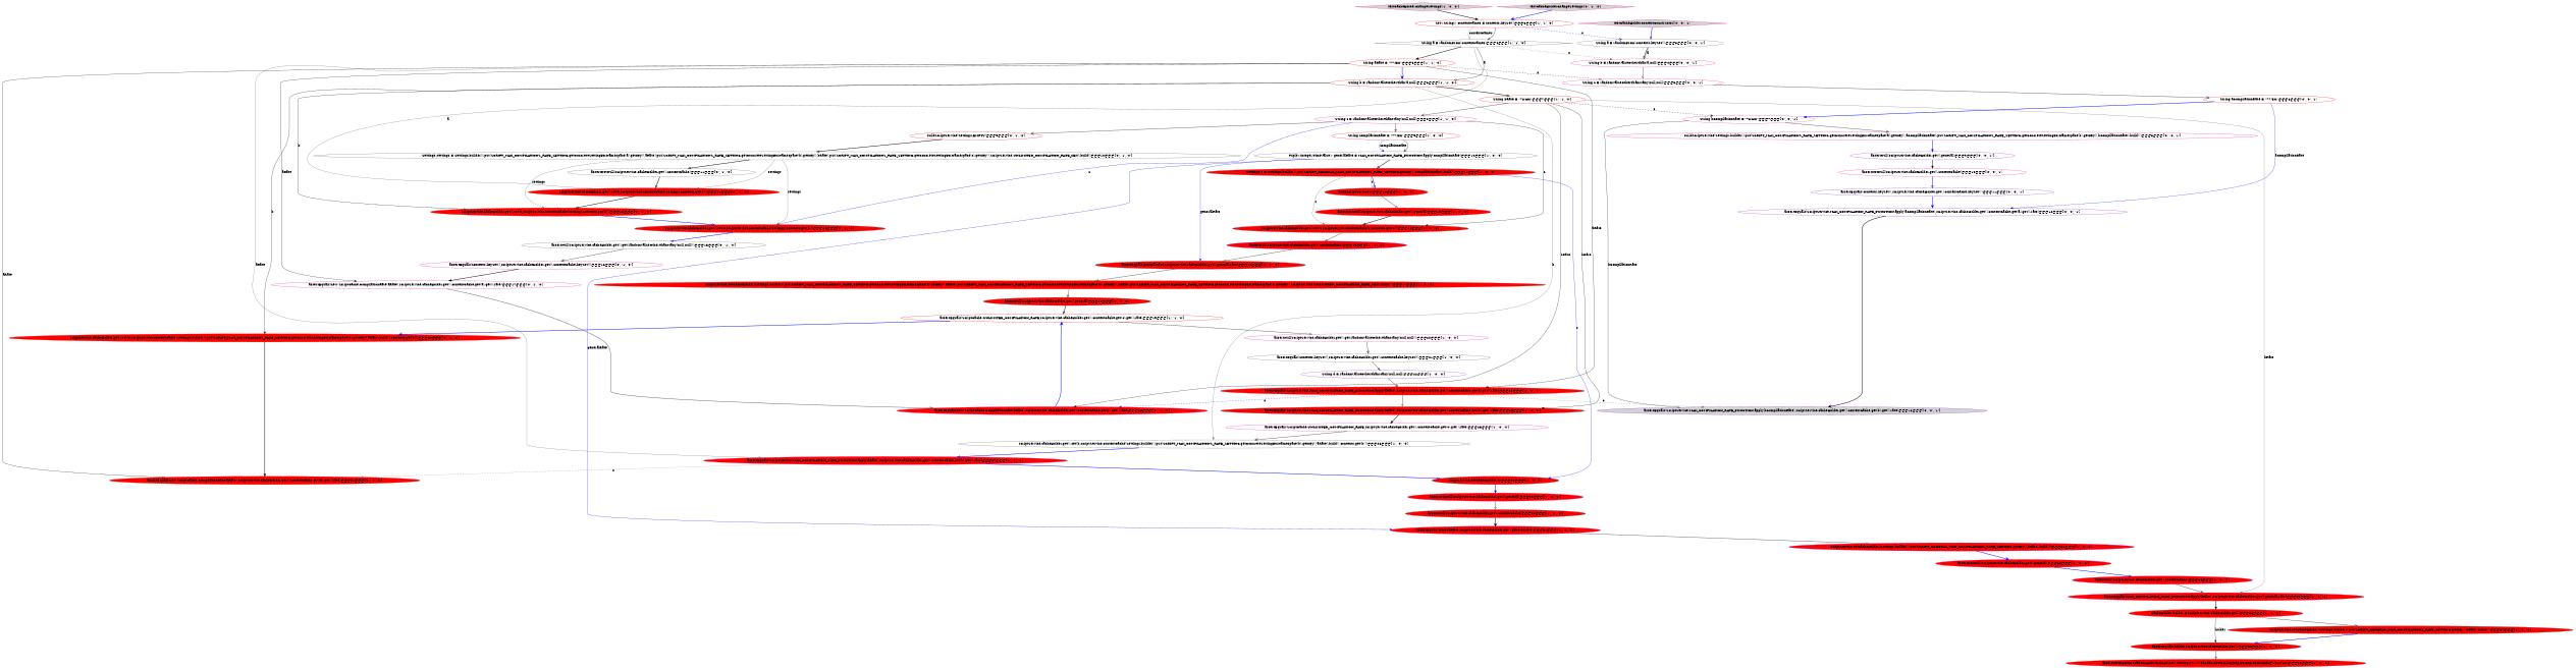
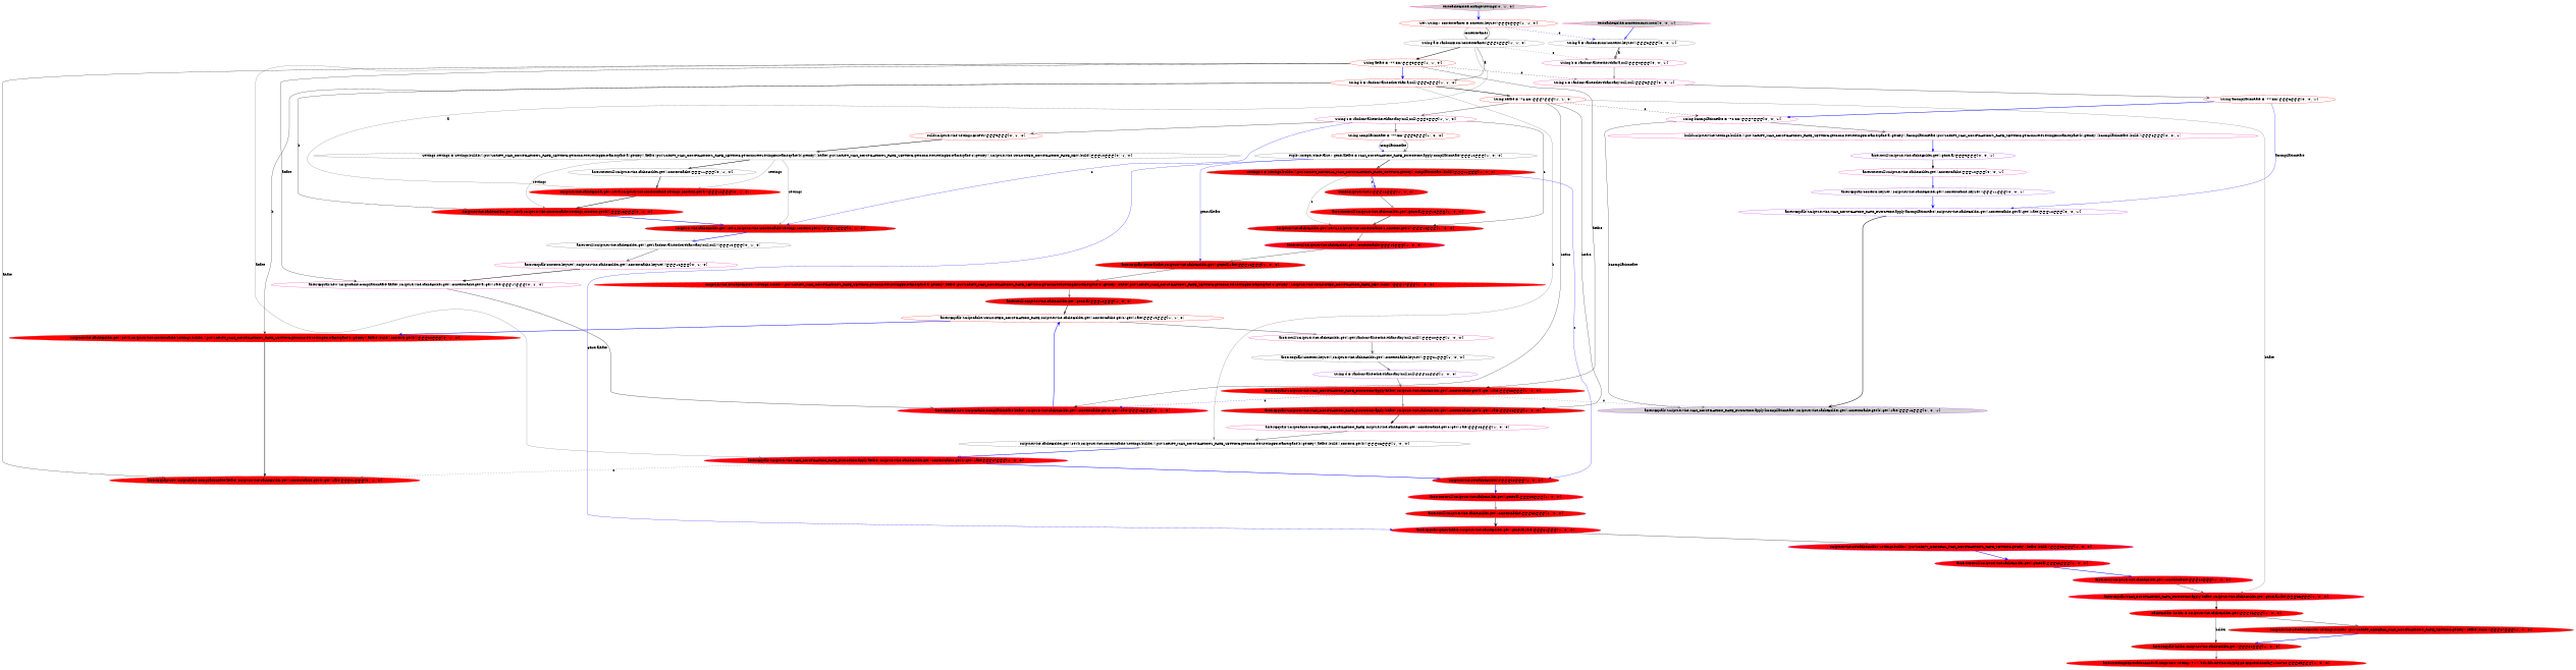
  digraph {
    node [color=deeppink fillcolor=white shape=ellipse style=filled]
    edge [arrowhead=vee color=gray40 style=bold]
    n1 [color=gray40 fillcolor=red label="assertEquals(generalRate,scriptService.cacheHolder.get().general.rate)@@@16@@@['1', '0', '0']"]
    n2 [color=red fillcolor=red label="scriptService.setCacheHolder(Settings.builder().put(SCRIPT_MAX_COMPILATIONS_RATE_SETTING.getConcreteSettingForNamespace(a).getKey(),aRate).put(SCRIPT_MAX_COMPILATIONS_RATE_SETTING.getConcreteSettingForNamespace(b).getKey(),bRate).put(SCRIPT_MAX_COMPILATIONS_RATE_SETTING.getConcreteSettingForNamespace(c).getKey(),ScriptService.UNLIMITED_COMPILATION_RATE_KEY).build())@@@17@@@['1', '0', '0']"]
    n3 [color=gray40 fillcolor=red label="assertNull(scriptService.cacheHolder.get().general)@@@18@@@['1', '0', '0']"]
    n4 [label="String c = randomValueOtherThanMany(null,null)@@@8@@@['1', '1', '0']"]
    n5 [color=gray40 fillcolor=red label="scriptService.cacheHolder.get().set(c,scriptService.contextCache(settings,contexts.get(c)))@@@14@@@['0', '1', '0']"]
    n6 [color=red label="buildScriptService(Settings.EMPTY)@@@9@@@['0', '1', '0']"]
    n7 [color=red label="String compilationRate = \"77/5m\"@@@9@@@['1', '0', '0']"]
    n8 [color=gray40 fillcolor=red label="scriptService.cacheHolder.get().set(c,scriptService.contextCache(s,contexts.get(c)))@@@14@@@['1', '0', '0']"]
    n9 [color=gray40 label="assertNull(scriptService.cacheHolder.get().get(randomValueOtherThanMany(null,null)))@@@15@@@['0', '1', '0']"]
    n10 [color=gray40 label="Settings settings = Settings.builder().put(SCRIPT_MAX_COMPILATIONS_RATE_SETTING.getConcreteSettingForNamespace(a).getKey(),aRate).put(SCRIPT_MAX_COMPILATIONS_RATE_SETTING.getConcreteSettingForNamespace(b).getKey(),bRate).put(SCRIPT_MAX_COMPILATIONS_RATE_SETTING.getConcreteSettingForNamespace(c).getKey(),ScriptService.UNLIMITED_COMPILATION_RATE_KEY).build()@@@10@@@['0', '1', '0']"]
    n11 [color=gray40 label="Tuple<Integer,TimeValue> generalRate = MAX_COMPILATION_RATE_FUNCTION.apply(compilationRate)@@@10@@@['1', '0', '0']"]
    n12 [color=purple fillcolor=red label="assertNull(scriptService.cacheHolder.get().contextCache)@@@15@@@['1', '0', '0']"]
    n13 [color=purple fillcolor=red label="scriptService.setCacheHolder(Settings.builder().put(SCRIPT_GENERAL_MAX_COMPILATIONS_RATE_SETTING.getKey(),bRate).build())@@@32@@@['1', '0', '0']"]
    n14 [fillcolor=red label="assertNotNull(scriptService.cacheHolder.get().general)@@@33@@@['1', '0', '0']"]
    n15 [fillcolor=red label="assertNull(scriptService.cacheHolder.get().contextCache)@@@34@@@['1', '0', '0']"]
    n16 [color=purple label="assertEquals(ScriptService.MAX_COMPILATION_RATE_FUNCTION.apply(aCompilationRate),scriptService.cacheHolder.get().contextCache.get(a).get().rate)@@@12@@@['0', '0', '1']"]
    n17 [color=purple fillcolor=lightgray label="assertEquals(ScriptService.MAX_COMPILATION_RATE_FUNCTION.apply(bCompilationRate),scriptService.cacheHolder.get().contextCache.get(b).get().rate)@@@13@@@['0', '0', '1']"]
    n18 [color=red fillcolor=red label="scriptService.cacheHolder.get().set(b,scriptService.contextCache(Settings.builder().put(SCRIPT_MAX_COMPILATIONS_RATE_SETTING.getConcreteSettingForNamespace(b).getKey(),aRate).build(),contexts.get(b)))@@@20@@@['0', '1', '0']"]
    n19 [color=red fillcolor=red label="assertEquals(new ScriptCache.CompilationRate(aRate),scriptService.cacheHolder.get().contextCache.get(b).get().rate)@@@21@@@['0', '1', '0']"]
    n20 [color=red fillcolor=red label="assertSettingDeprecationsAndWarnings(new Setting<?>((((edu.fdu.CPPDG.tinypdg.pe.ExpressionInfo@146c730)@@@39@@@['1', '0', '0']"]
    n21 [color=red fillcolor=red label="scriptService.cacheHolder.get().set(b,scriptService.contextCache(settings,contexts.get(b)))@@@13@@@['0', '1', '0']"]
    n22 [color=red label="String aCompilationRate = \"77/5m\"@@@6@@@['0', '0', '1']"]
    n23 [label="String bCompilationRate = \"78/6m\"@@@7@@@['0', '0', '1']"]
    n24 [label="buildScriptService(Settings.builder().put(SCRIPT_MAX_COMPILATIONS_RATE_SETTING.getConcreteSettingForNamespace(a).getKey(),aCompilationRate).put(SCRIPT_MAX_COMPILATIONS_RATE_SETTING.getConcreteSettingForNamespace(b).getKey(),bCompilationRate).build())@@@8@@@['0', '0', '1']"]
    n25 [label="assertEquals(ScriptCache.UNLIMITED_COMPILATION_RATE,scriptService.cacheHolder.get().contextCache.get(c).get().rate)@@@25@@@['1', '0', '0']"]
    n26 [color=gray40 label="scriptService.cacheHolder.get().set(b,scriptService.contextCache(Settings.builder().put(SCRIPT_MAX_COMPILATIONS_RATE_SETTING.getConcreteSettingForNamespace(b).getKey(),aRate).build(),contexts.get(b)))@@@26@@@['1', '0', '0']"]
    n27 [fillcolor=red label="assertEquals(ScriptService.MAX_COMPILATION_RATE_FUNCTION.apply(aRate),scriptService.cacheHolder.get().contextCache.get(b).get().rate)@@@27@@@['1', '0', '0']"]
    n28 [color=purple label="assertEquals(contexts.keySet(),scriptService.cacheHolder.get().contextCache.keySet())@@@11@@@['0', '0', '1']"]
    n29 [fillcolor=red label="assertEquals(MAX_COMPILATION_RATE_FUNCTION.apply(bRate),scriptService.cacheHolder.get().general.rate)@@@35@@@['1', '0', '0']"]
    n30 [color=red fillcolor=red label="CacheHolder holder = scriptService.cacheHolder.get()@@@36@@@['1', '0', '0']"]
    n31 [color=gray40 fillcolor=red label="assertEquals(holder,scriptService.cacheHolder.get())@@@38@@@['1', '0', '0']"]
    n32 [color=gray40 fillcolor=red label="scriptService.setCacheHolder(Settings.builder().put(SCRIPT_GENERAL_MAX_COMPILATIONS_RATE_SETTING.getKey(),bRate).build())@@@37@@@['1', '0', '0']"]
    n33 [fillcolor=red label="assertEquals(generalRate,scriptService.cacheHolder.get().general.rate)@@@31@@@['1', '0', '0']"]
    n34 [color=gray40 fillcolor=red label="assertNull(scriptService.cacheHolder.get().contextCache)@@@30@@@['1', '0', '0']"]
    n35 [color=red label="assertEquals(ScriptCache.UNLIMITED_COMPILATION_RATE,scriptService.cacheHolder.get().contextCache.get(c).get().rate)@@@19@@@['1', '1', '0']"]
    n36 [color=gray40 fillcolor=red label="assertEquals(ScriptService.MAX_COMPILATION_RATE_FUNCTION.apply(bRate),scriptService.cacheHolder.get().contextCache.get(b).get().rate)@@@24@@@['1', '0', '0']"]
    n37 [label="assertEquals(new ScriptCache.CompilationRate(aRate),scriptService.cacheHolder.get().contextCache.get(a).get().rate)@@@17@@@['0', '1', '0']"]
    n38 [fillcolor=red label="assertEquals(new ScriptCache.CompilationRate(bRate),scriptService.cacheHolder.get().contextCache.get(b).get().rate)@@@18@@@['0', '1', '0']"]
    n39 [color=gray40 fillcolor=red label="scriptService.setCacheHolder(s)@@@28@@@['1', '0', '0']"]
    n40 [fillcolor=red label="assertNotNull(scriptService.cacheHolder.get().general)@@@29@@@['1', '0', '0']"]
    n41 [color=gray40 label="String a = randomFrom(contexts.keySet())@@@3@@@['0', '0', '1']"]
    n42 [label="String b = randomValueOtherThan(a,null)@@@4@@@['0', '0', '1']"]
    n43 [label="String c = randomValueOtherThanMany(null,null)@@@5@@@['0', '0', '1']"]
    n44 [label="assertEquals(contexts.keySet(),scriptService.cacheHolder.get().contextCache.keySet())@@@16@@@['0', '1', '0']"]
    n45 [color=red label="String aRate = \"77/5m\"@@@5@@@['1', '1', '0']"]
    n46 [color=red label="String b = randomValueOtherThan(a,null)@@@6@@@['1', '1', '0']"]
    n47 [color=red fillcolor=red label="assertEquals(ScriptService.MAX_COMPILATION_RATE_FUNCTION.apply(aRate),scriptService.cacheHolder.get().contextCache.get(a).get().rate)@@@23@@@['1', '0', '0']"]
    n48 [color=red label="String bRate = \"78/6m\"@@@7@@@['1', '1', '0']"]
    n49 [label="assertNull(scriptService.cacheHolder.get().get(randomValueOtherThanMany(null,null)))@@@20@@@['1', '0', '0']"]
    n50 [color=gray40 label="assertEquals(contexts.keySet(),scriptService.cacheHolder.get().contextCache.keySet())@@@21@@@['1', '0', '0']"]
    n51 [color=purple label="String d = randomValueOtherThanMany(null,null)@@@22@@@['1', '0', '0']"]
    n52 [color=red fillcolor=red label="scriptService.cacheHolder.get().set(a,scriptService.contextCache(settings,contexts.get(a)))@@@12@@@['0', '1', '0']"]
    n53 [color=gray40 label="assertNotNull(scriptService.cacheHolder.get().contextCache)@@@11@@@['0', '1', '0']"]
    n54 [label="assertNotNull(scriptService.cacheHolder.get().contextCache)@@@10@@@['0', '0', '1']"]
    n55 [color=purple label="assertNull(scriptService.cacheHolder.get().general)@@@9@@@['0', '0', '1']"]
    n56 [color=gray40 fillcolor=red label="Settings s = Settings.builder().put(SCRIPT_GENERAL_MAX_COMPILATIONS_RATE_SETTING.getKey(),compilationRate).build()@@@11@@@['1', '0', '0']"]
    n57 [color=gray40 fillcolor=red label="buildScriptService(s)@@@12@@@['1', '0', '0']"]
-   n58 [color=gray40 label="String a = randomFrom(contextNames)@@@4@@@['1', '1', '0']" shape=diamond]
+   n58 [color=gray40 label="String a = randomFrom(contextNames)@@@4@@@['1', '1', '0']"]
    n59 [color=red fillcolor=red label="assertNotNull(scriptService.cacheHolder.get().general)@@@13@@@['1', '0', '0']"]
-   n60 [fillcolor=lightgray label="testCacheHolderChangeSettings['1', '0', '0']" shape=diamond]
    n61 [color=red label="Set<String> contextNames = contexts.keySet()@@@3@@@['1', '1', '0']"]
    n62 [fillcolor=lightgray label="testCacheHolderContextConstructor['0', '0', '1']" shape=diamond]
    n63 [fillcolor=lightgray label="testCacheHolderChangeSettings['0', '1', '0']" shape=diamond]
    n1 -> n2 [arrowhead=normal]
    n2 -> n3 [arrowhead=normal]
    n3 -> n35 [arrowhead=onormal color=black]
    n4 -> n5 [color=blue label=c style=solid]
    n4 -> n6
    n4 -> n7 [arrowhead=normal]
    n4 -> n8 [color=black label=c style=solid]
    n5 -> n9 [arrowhead=onormal color=blue]
    n6 -> n10 [arrowhead=onormal color=black]
    n7 -> n11
    n7 -> n11 [color=blue label=compilationRate style=solid]
    n8 -> n12 [arrowhead=normal]
    n9 -> n44
    n10 -> n5 [label=settings style=solid]
    n10 -> n21 [label=settings style=solid]
    n10 -> n52 [label=settings style=solid]
    n10 -> n53 [arrowhead=onormal color=black]
    n11 -> n1 [color=blue label=generalRate style=solid]
    n11 -> n33 [color=blue label=generalRate style=solid]
    n11 -> n56 [arrowhead=onormal color=black]
    n12 -> n1 [arrowhead=onormal]
    n13 -> n14 [color=blue]
    n14 -> n15 [arrowhead=onormal color=blue]
    n15 -> n29
    n16 -> n17 [color=black]
    n18 -> n19 [arrowhead=normal color=black]
    n21 -> n5 [arrowhead=onormal color=blue]
    n22 -> n16 [arrowhead=normal color=blue label=aCompilationRate style=solid]
    n22 -> n23 [arrowhead=normal color=blue]
    n23 -> n17 [arrowhead=onormal color=black label=bCompilationRate style=solid]
    n23 -> n24
    n24 -> n55 [arrowhead=normal color=blue]
    n25 -> n26
    n26 -> n27 [arrowhead=onormal color=blue]
    n27 -> n19 [label=0 style=dashed]
    n27 -> n39 [arrowhead=onormal color=blue]
    n28 -> n16 [color=blue]
    n29 -> n30 [arrowhead=normal color=black]
    n30 -> n31 [arrowhead=normal color=black label=holder style=solid]
    n30 -> n32
    n31 -> n20 [arrowhead=normal]
    n32 -> n31 [arrowhead=onormal color=blue]
    n33 -> n13 [arrowhead=onormal]
    n34 -> n33 [color=black]
    n35 -> n18 [color=blue]
    n35 -> n49 [arrowhead=onormal]
    n36 -> n25 [arrowhead=normal color=black]
    n37 -> n38
    n38 -> n35 [color=blue]
    n39 -> n40 [arrowhead=normal color=blue]
    n40 -> n34 [arrowhead=onormal]
    n41 -> n42 [arrowhead=onormal color=black]
    n41 -> n42 [arrowhead=onormal label=a style=solid]
    n42 -> n43 [arrowhead=onormal]
    n43 -> n22
    n44 -> n37 [arrowhead=normal color=black]
    n45 -> n19 [arrowhead=onormal color=black label=aRate style=solid]
    n45 -> n27 [label=aRate style=solid]
    n45 -> n37 [color=black label=aRate style=solid]
    n45 -> n43 [arrowhead=onormal color=black label=0 style=dashed]
    n45 -> n46 [color=blue]
    n45 -> n47 [arrowhead=normal color=black label=aRate style=solid]
    n46 -> n18 [color=black label=b style=solid]
    n46 -> n21 [arrowhead=onormal color=black label=b style=solid]
    n46 -> n26 [arrowhead=normal label=b style=solid]
    n46 -> n48 [arrowhead=onormal color=black]
    n47 -> n17 [label=0 style=dashed]
    n47 -> n36 [arrowhead=onormal]
    n47 -> n38 [color=blue label=0 style=dashed]
    n48 -> n4
    n48 -> n23 [color=black label=0 style=dashed]
    n48 -> n29 [arrowhead=normal label=bRate style=solid]
    n48 -> n36 [arrowhead=normal color=black label=bRate style=solid]
    n48 -> n38 [arrowhead=normal color=black label=bRate style=solid]
    n49 -> n50
    n50 -> n51 [arrowhead=normal]
    n51 -> n47
    n52 -> n21 [arrowhead=onormal color=black]
    n53 -> n52 [arrowhead=onormal color=black]
    n54 -> n28 [arrowhead=onormal color=blue]
    n55 -> n54 [arrowhead=normal color=black]
    n56 -> n8 [arrowhead=normal label=s style=solid]
    n56 -> n39 [arrowhead=normal color=blue label=s style=solid]
    n56 -> n57 [arrowhead=onormal color=blue]
    n56 -> n57 [arrowhead=onormal label=s style=solid]
    n57 -> n59 [arrowhead=onormal]
    n58 -> n42 [arrowhead=normal label=0 style=dashed]
    n58 -> n45 [arrowhead=normal color=black]
    n58 -> n46 [arrowhead=onormal color=black label=a style=solid]
    n58 -> n52 [arrowhead=onormal label=a style=solid]
    n59 -> n8 [arrowhead=onormal color=black]
-   n60 -> n61 [arrowhead=normal color=black]
    n61 -> n41 [color=blue label=0 style=dashed]
    n61 -> n58 [arrowhead=normal]
    n61 -> n58 [arrowhead=onormal label=contextNames style=solid]
    n62 -> n41 [arrowhead=onormal color=blue]
    n63 -> n61 [color=blue]
  }
